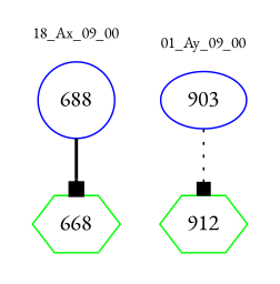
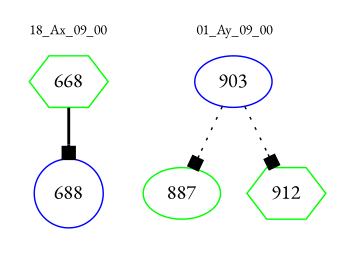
  digraph {
    fontname="EB Garamond"
    node [color=green fontname="EB Garamond" shape=hexagon]
    edge [arrowhead=box color=black fontname="EB Garamond" style=dotted]
    n1 [color=blue label=688 shape=circle]
    n2 [label=668]
    n3 [color=blue label=903 shape=ellipse]
+   n4 [label=887 shape=ellipse]
    n5 [label=912]
    subgraph cluster_1 {
      color=white
      fontsize=10
      label="18_Ax_09_00"
      n1
      n2
    }
    subgraph cluster_2 {
      color=white
      fontsize=10
      label="01_Ay_09_00"
      n3
+     n4
      n5
    }
-   n1 -> n2 [style=bold]
+   n2 -> n1 [style=bold]
+   n3 -> n4
    n3 -> n5
  }
